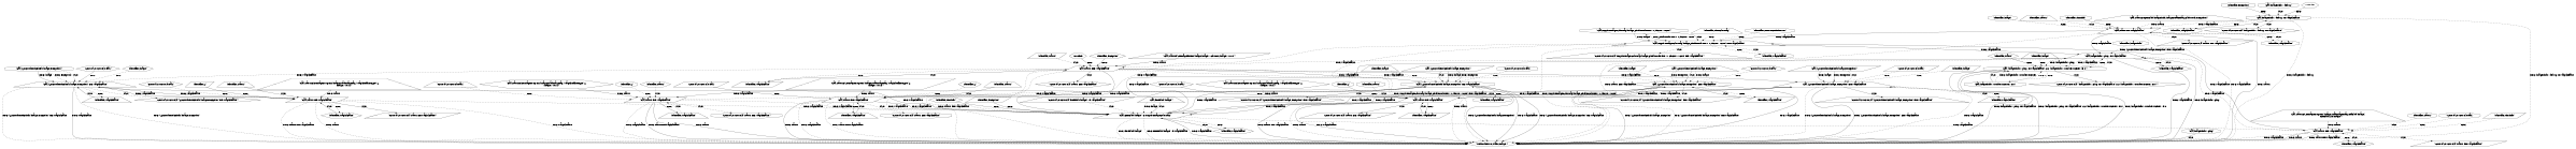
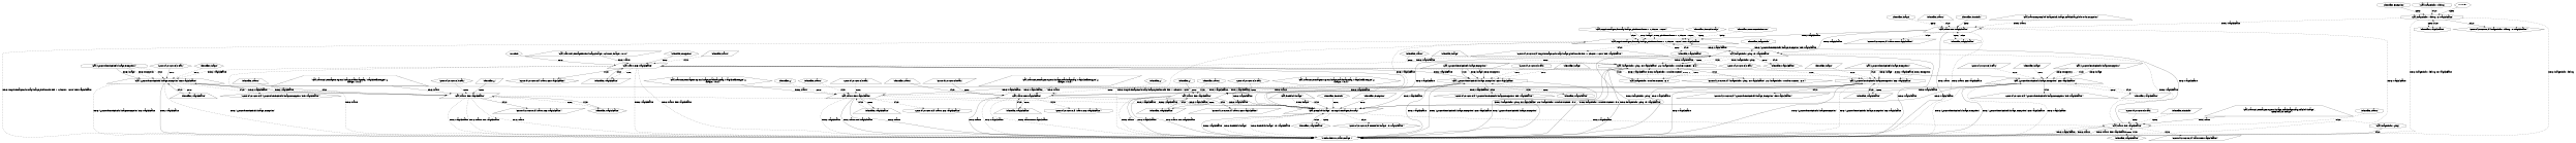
  digraph {
    node [shape=parallelogram]
    edge [style=dashed]
    n1 [label="(Call,image_info->debug != MagickFalse)" shape=octagon]
    n2 [label="(Call,status == MagickFalse)"]
    n3 [label="(ControlStructure,if (image_info->debug != MagickFalse))" shape=hexagon]
    n4 [label="(Identifier,MagickFalse)" shape=octagon]
    n5 [label="(MethodReturn,static Image *)" shape=hexagon]
    n6 [label="(Call,AcquireImageColormap(image,pixel_mode == 1 ? 256UL : 16UL) == MagickFalse)" shape=trapezium]
    n7 [label="(Call,image_info->ping != MagickFalse)" shape=trapezium]
    n8 [label="(Identifier,MagickFalse)" shape=octagon]
    n9 [label="(ControlStructure,if (status == MagickFalse))"]
    n10 [label="(ControlStructure,if (AcquireImageColormap(image,pixel_mode == 1 ? 256UL : 16UL) == MagickFalse))" shape=trapezium]
    n11 [label="(Identifier,MagickFalse)" shape=octagon]
    n12 [label="(Call,(image_info->ping != MagickFalse) && (image_info->number_scenes != 0))" shape=octagon]
    n13 [label="(Call,status == MagickFalse)"]
    n14 [label="(Identifier,MagickFalse)" shape=hexagon]
    n15 [label="(ControlStructure,if ((image_info->ping != MagickFalse) && (image_info->number_scenes != 0)))" shape=hexagon]
    n16 [label="(Call,image_info->number_scenes != 0)" shape=octagon]
    n17 [label="(Call,SyncAuthenticPixels(image,exception) == MagickFalse)" shape=trapezium]
    n18 [label="(Call,EOFBlob(image) != AcquireImageColormap)"]
    n19 [label="(Call,SyncAuthenticPixels(image,exception) == MagickFalse)" shape=octagon]
    n20 [label="(Call,SyncAuthenticPixels(image,exception) == MagickFalse)" shape=octagon]
    n21 [label="(Call,SyncAuthenticPixels(image,exception) == MagickFalse)" shape=trapezium]
    n22 [label="(ControlStructure,if (status == MagickFalse))" shape=hexagon]
    n23 [label="(Identifier,MagickFalse)"]
    n24 [label="(Call,status == MagickFalse)"]
    n25 [label="(Identifier,MagickFalse)" shape=trapezium]
    n26 [label="(ControlStructure,if (SyncAuthenticPixels(image,exception) == MagickFalse))" shape=hexagon]
    n27 [label="(Call,status == MagickFalse)" shape=octagon]
-   n28 [label="(ControlStructure,if (EOFBlob(image) != MagickFalse))"]
+   n28 [label="(ControlStructure,if (EOFBlob(image) != MagickFalse))" shape=hexagon]
    n29 [label="(Identifier,MagickFalse)" shape=hexagon]
    n30 [label="(Call,status == MagickFalse)"]
    n31 [label="(ControlStructure,if (SyncAuthenticPixels(image,exception) == MagickFalse))" shape=hexagon]
    n32 [label="(Identifier,MagickFalse)" shape=octagon]
    n33 [label="(Call,status == MagickFalse)"]
    n34 [label="(Identifier,MagickFalse)"]
    n35 [label="(ControlStructure,if (SyncAuthenticPixels(image,exception) == MagickFalse))"]
    n36 [label="(Call,status == MagickFalse)"]
    n37 [label="(Identifier,MagickFalse)"]
    n38 [label="(ControlStructure,if (SyncAuthenticPixels(image,exception) == MagickFalse))" shape=trapezium]
    n39 [label="(ControlStructure,if (status == MagickFalse))"]
    n40 [label="(Identifier,MagickFalse)" shape=hexagon]
    n41 [label="(ControlStructure,if (status == MagickFalse))"]
    n42 [label="(Identifier,MagickFalse)" shape=hexagon]
    n43 [label="(Identifier,MagickFalse)" shape=trapezium]
    n44 [label="(ControlStructure,if (status == MagickFalse))" shape=octagon]
    n45 [label="(Identifier,MagickFalse)" shape=trapezium]
    n46 [label="(ControlStructure,if (status == MagickFalse))" shape=octagon]
    n47 [label="(Identifier,MagickFalse)"]
    n48 [label="(ControlStructure,if (status == MagickFalse))"]
    n49 [label="(Identifier,tim_info)"]
    n50 [label="(Identifier,status)" shape=trapezium]
    n51 [label="(Identifier,image_info)" shape=octagon]
    n52 [label="(Identifier,image)" shape=octagon]
    n53 [label="(Identifier,status)" shape=trapezium]
    n54 [label="(ControlStructure,break;)"]
    n55 [label="(Call,SyncAuthenticPixels(image,exception))" shape=trapezium]
    n56 [label="(Identifier,y)" shape=octagon]
    n57 [label="(Identifier,tim_info)" shape=octagon]
    n58 [label="(Identifier,status)" shape=octagon]
    n59 [label="(Identifier,y)"]
    n60 [label="(Identifier,exception)" shape=hexagon]
    n61 [label="(Identifier,image)" shape=trapezium]
    n62 [label="(Call,status=OpenBlob(image_info,image,ReadBinaryBlobMode,exception))" shape=trapezium]
    n63 [label="(ControlStructure,break;)" shape=hexagon]
    n64 [label="(Call,EOFBlob(image))" shape=trapezium]
    n65 [label="(Call,SyncAuthenticPixels(image,exception))" shape=octagon]
    n66 [label="(Identifier,status)" shape=trapezium]
    n67 [label="(Identifier,exception)" shape=octagon]
    n68 [label="(Call,status=SetImageProgress(image,LoadImageTag,(MagickOffsetType) y,\n                image->rows))" shape=trapezium]
    n69 [label="(Call,status=SetImageProgress(image,LoadImagesTag,TellBlob(image),\n          GetBlobSize(image)))" shape=trapezium]
    n70 [label="(ControlStructure,break;)" shape=hexagon]
    n71 [label="(Identifier,status)" shape=hexagon]
    n72 [label="(Identifier,ResourceLimitError)" shape=octagon]
    n73 [label="(Identifier,status)" shape=octagon]
    n74 [label="(Call,image_info->ping)" shape=octagon]
    n75 [label="(Call,AcquireImageColormap(image,pixel_mode == 1 ? 256UL : 16UL))" shape=octagon]
    n76 [label="(ControlStructure,break;)"]
    n77 [label="(Call,status=SetImageExtent(image,image->columns,image->rows))"]
    n78 [label="(Call,SyncAuthenticPixels(image,exception))"]
    n79 [label="(ControlStructure,break;)" shape=hexagon]
    n80 [label="(Call,status=SetImageProgress(image,LoadImageTag,(MagickOffsetType) y,\n                image->rows))" shape=hexagon]
    n81 [label="(Identifier,tim_info)" shape=hexagon]
    n82 [label="(Identifier,image)" shape=trapezium]
    n83 [label="(ControlStructure,break;)" shape=trapezium]
-   n84 [label="(Identifier,tim_colormap)" shape=trapezium]
+   n84 [label="(Identifier,tim_colormap)" shape=hexagon]
    n85 [label="(ControlStructure,break;)" shape=octagon]
    n86 [label="(Call,status=SetImageProgress(image,LoadImageTag,(MagickOffsetType) y,\n                image->rows))"]
    n87 [label="(Identifier,exception)"]
    n88 [label="(Identifier,image)" shape=hexagon]
    n89 [label="(Call,status=SetImageProgress(image,LoadImageTag,(MagickOffsetType) y,\n                image->rows))" shape=hexagon]
    n90 [label="(Identifier,y)" shape=hexagon]
    n91 [label="(Identifier,image)"]
    n92 [label="(Identifier,y)" shape=octagon]
    n93 [label="(Identifier,status)" shape=hexagon]
    n94 [label="(Call,image_info->debug)" shape=octagon]
    n95 [label="(ControlStructure,break;)" shape=hexagon]
    n96 [label="(Identifier,image)"]
    n97 [label="(ControlStructure,break;)" shape=octagon]
    n98 [label="(Call,SyncAuthenticPixels(image,exception))"]
    n99 [label="(Identifier,status)"]
    1000157 [shape=hexagon]
    n101 [label=1008509 shape=hexagon]
    n1 -> n2 [label="DDG: MagickFalse"]
    n1 -> n3 [label="AST: " style=solid]
    n1 -> n4 [label="CFG: "]
    n1 -> n5 [label="DDG: image_info->debug != MagickFalse"]
    n1 -> n5 [label="DDG: image_info->debug"]
    n2 -> n5 [label="DDG: status" style=solid]
    n2 -> n5 [label="DDG: status == MagickFalse"]
    n2 -> n5 [label="DDG: MagickFalse"]
    n2 -> n6 [label="DDG: MagickFalse" style=solid]
    n2 -> n7 [label="DDG: MagickFalse" style=solid]
    n2 -> n8 [label="CFG: "]
    n2 -> n9 [label="AST: "]
    n4 -> n1 [label="AST: " style=solid]
    n6 -> n5 [label="DDG: AcquireImageColormap(image,pixel_mode == 1 ? 256UL : 16UL) == MagickFalse"]
    n6 -> n5 [label="DDG: AcquireImageColormap(image,pixel_mode == 1 ? 256UL : 16UL)"]
    n6 -> n7 [label="DDG: MagickFalse" style=solid]
    n6 -> n10 [label="AST: "]
    n6 -> n11 [label="CFG: "]
    n7 -> n5 [label="DDG: image_info->ping" style=solid]
    n7 -> n5 [label="DDG: MagickFalse" style=solid]
    n7 -> n12 [label="AST: "]
    n7 -> n12 [label="DDG: image_info->ping"]
    n7 -> n12 [label="DDG: MagickFalse"]
    n7 -> n13 [label="DDG: MagickFalse"]
    n7 -> n14 [label="CFG: " style=solid]
    n8 -> n2 [label="AST: "]
    n11 -> n6 [label="AST: "]
    n12 -> n5 [label="DDG: image_info->ping != MagickFalse" style=solid]
    n12 -> n5 [label="DDG: image_info->number_scenes != 0" style=solid]
    n12 -> n5 [label="DDG: (image_info->ping != MagickFalse) && (image_info->number_scenes != 0)" style=solid]
    n12 -> n7 [label="CFG: " style=solid]
    n12 -> n15 [label="AST: " style=solid]
    n12 -> n16 [label="CFG: "]
    n13 -> n5 [label="DDG: status"]
    n13 -> n5 [label="DDG: MagickFalse"]
    n13 -> n5 [label="DDG: status == MagickFalse"]
    n13 -> n17 [label="DDG: MagickFalse"]
    n13 -> n18 [label="DDG: MagickFalse" style=solid]
    n13 -> n19 [label="DDG: MagickFalse" style=solid]
    n13 -> n20 [label="DDG: MagickFalse"]
    n13 -> n21 [label="DDG: MagickFalse" style=solid]
    n13 -> n22 [label="AST: " style=solid]
    n13 -> n23 [label="CFG: "]
    n14 -> n7 [label="AST: "]
    n16 -> n12 [label="AST: " style=solid]
    n16 -> n12 [label="DDG: image_info->number_scenes"]
    n16 -> n12 [label="DDG: 0"]
    n17 -> n5 [label="DDG: MagickFalse" style=solid]
    n17 -> n5 [label="DDG: SyncAuthenticPixels(image,exception)"]
    n17 -> n5 [label="DDG: SyncAuthenticPixels(image,exception) == MagickFalse"]
    n17 -> n18 [label="DDG: MagickFalse" style=solid]
    n17 -> n24 [label="DDG: MagickFalse" style=solid]
    n17 -> n25 [label="CFG: "]
    n17 -> n26 [label="AST: "]
    n18 -> n5 [label="DDG: EOFBlob(image)"]
    n18 -> n5 [label="DDG: EOFBlob(image) != MagickFalse"]
    n18 -> n5 [label="DDG: MagickFalse" style=solid]
    n18 -> n6 [label="DDG: MagickFalse"]
    n18 -> n7 [label="DDG: MagickFalse" style=solid]
    n18 -> n27 [label="DDG: MagickFalse"]
-   n28 -> n18 [label="AST: "]
+   n18 -> n28 [label="AST: "]
    n18 -> n29 [label="CFG: "]
    n19 -> n5 [label="DDG: SyncAuthenticPixels(image,exception)" style=solid]
    n19 -> n5 [label="DDG: MagickFalse" style=solid]
    n19 -> n5 [label="DDG: SyncAuthenticPixels(image,exception) == MagickFalse" style=solid]
    n19 -> n18 [label="DDG: MagickFalse" style=solid]
    n19 -> n30 [label="DDG: MagickFalse" style=solid]
    n19 -> n31 [label="AST: " style=solid]
    n19 -> n32 [label="CFG: "]
    n20 -> n5 [label="DDG: SyncAuthenticPixels(image,exception)" style=solid]
    n20 -> n5 [label="DDG: SyncAuthenticPixels(image,exception) == MagickFalse"]
    n20 -> n5 [label="DDG: MagickFalse" style=solid]
    n20 -> n18 [label="DDG: MagickFalse" style=solid]
    n20 -> n33 [label="DDG: MagickFalse" style=solid]
    n20 -> n34 [label="CFG: "]
    n20 -> n35 [label="AST: " style=solid]
    n21 -> n5 [label="DDG: SyncAuthenticPixels(image,exception) == MagickFalse" style=solid]
    n21 -> n5 [label="DDG: MagickFalse"]
    n21 -> n5 [label="DDG: SyncAuthenticPixels(image,exception)"]
    n21 -> n18 [label="DDG: MagickFalse" style=solid]
    n21 -> n36 [label="DDG: MagickFalse" style=solid]
    n21 -> n37 [label="CFG: "]
    n21 -> n38 [label="AST: " style=solid]
    n23 -> n13 [label="AST: " style=solid]
    n24 -> n5 [label="DDG: status == MagickFalse"]
    n24 -> n5 [label="DDG: status"]
    n24 -> n5 [label="DDG: MagickFalse"]
    n24 -> n17 [label="DDG: MagickFalse" style=solid]
    n24 -> n18 [label="DDG: MagickFalse"]
    n24 -> n39 [label="AST: " style=solid]
    n24 -> n40 [label="CFG: "]
    n25 -> n17 [label="AST: " style=solid]
    n27 -> n5 [label="DDG: status == MagickFalse" style=solid]
    n27 -> n5 [label="DDG: MagickFalse"]
    n27 -> n5 [label="DDG: status" style=solid]
    n27 -> n6 [label="DDG: MagickFalse" style=solid]
    n27 -> n7 [label="DDG: MagickFalse"]
    n27 -> n41 [label="AST: "]
    n27 -> n42 [label="CFG: "]
    n29 -> n18 [label="AST: " style=solid]
    n30 -> n5 [label="DDG: status" style=solid]
    n30 -> n5 [label="DDG: MagickFalse"]
    n30 -> n5 [label="DDG: status == MagickFalse" style=solid]
    n30 -> n18 [label="DDG: MagickFalse"]
    n30 -> n19 [label="DDG: MagickFalse"]
    n30 -> n43 [label="CFG: " style=solid]
    n30 -> n44 [label="AST: "]
    n32 -> n19 [label="AST: "]
    n33 -> n5 [label="DDG: status" style=solid]
    n33 -> n5 [label="DDG: MagickFalse"]
    n33 -> n5 [label="DDG: status == MagickFalse"]
    n33 -> n18 [label="DDG: MagickFalse" style=solid]
    n33 -> n20 [label="DDG: MagickFalse" style=solid]
    n33 -> n45 [label="CFG: " style=solid]
    n33 -> n46 [label="AST: "]
    n34 -> n20 [label="AST: " style=solid]
    n36 -> n5 [label="DDG: MagickFalse" style=solid]
    n36 -> n5 [label="DDG: status == MagickFalse" style=solid]
    n36 -> n5 [label="DDG: status"]
    n36 -> n18 [label="DDG: MagickFalse" style=solid]
    n36 -> n21 [label="DDG: MagickFalse" style=solid]
    n36 -> n47 [label="CFG: " style=solid]
    n36 -> n48 [label="AST: " style=solid]
    n37 -> n21 [label="AST: "]
    n40 -> n24 [label="AST: " style=solid]
    n42 -> n27 [label="AST: "]
    n43 -> n30 [label="AST: "]
    n45 -> n33 [label="AST: " style=solid]
    n47 -> n36 [label="AST: " style=solid]
    n49 -> n27 [label="CFG: "]
    n50 -> n33 [label="AST: " style=solid]
    n51 -> n7 [label="DDG: SyncAuthenticPixels(image,exception) == MagickFalse"]
    n52 -> n2 [label="CFG: "]
    n53 -> n2 [label="AST: "]
    n54 -> n21 [label="CFG: "]
    n55 -> n20 [label="AST: " style=solid]
    n55 -> n20 [label="DDG: image"]
    n55 -> n20 [label="DDG: exception"]
    n56 -> n30 [label="CFG: "]
    n57 -> n2 [label="CFG: " style=solid]
    n58 -> n36 [label="AST: "]
    n59 -> n24 [label="CFG: " style=solid]
    n60 -> n13 [label="CFG: " style=solid]
    n61 -> n19 [label="CFG: "]
    n62 -> n2 [label="DDG: status"]
    n63 -> n36 [label="CFG: " style=solid]
    n64 -> n18 [label="AST: " style=solid]
    n64 -> n18 [label="DDG: image"]
    n65 -> n17 [label="AST: "]
    n65 -> n17 [label="DDG: image" style=solid]
    n65 -> n17 [label="DDG: exception"]
    n66 -> n24 [label="AST: " style=solid]
    n67 -> n1 [label="CFG: " style=solid]
    n68 -> n24 [label="DDG: status" style=solid]
    n69 -> n27 [label="DDG: status" style=solid]
    n70 -> n20 [label="CFG: "]
    n71 -> n30 [label="AST: "]
    n72 -> n6 [label="CFG: "]
    n73 -> n27 [label="AST: "]
    n74 -> n5 [label="AST: " style=solid]
    n75 -> n6 [label="AST: " style=solid]
    n75 -> n6 [label="DDG: image" style=solid]
    n75 -> n6 [label="DDG: pixel_mode == 1 ? 256UL : 16UL" style=solid]
    n76 -> n33 [label="CFG: " style=solid]
    n77 -> n13 [label="DDG: status" style=solid]
    n78 -> n19 [label="AST: " style=solid]
    n78 -> n19 [label="DDG: image" style=solid]
    n78 -> n19 [label="DDG: exception" style=solid]
    n79 -> n17 [label="CFG: " style=solid]
    n80 -> n36 [label="DDG: status"]
    n81 -> n18 [label="CFG: " style=solid]
    n82 -> n12 [label="CFG: "]
    n83 -> n30 [label="CFG: "]
    n84 -> n6 [label="CFG: "]
    n85 -> n27 [label="CFG: "]
    n86 -> n33 [label="DDG: status" style=solid]
    n87 -> n18 [label="CFG: " style=solid]
    n88 -> n17 [label="CFG: "]
    n89 -> n30 [label="DDG: status" style=solid]
    n90 -> n33 [label="CFG: "]
    n91 -> n21 [label="CFG: "]
    n92 -> n36 [label="CFG: " style=solid]
    n93 -> n12 [label="CFG: " style=solid]
    n94 -> n1 [label="AST: "]
    n95 -> n24 [label="CFG: "]
    n96 -> n20 [label="CFG: "]
    n97 -> n19 [label="CFG: "]
    n98 -> n21 [label="AST: "]
    n98 -> n21 [label="DDG: image" style=solid]
    n98 -> n21 [label="DDG: exception" style=solid]
    n99 -> n13 [label="AST: "]
    1000157 -> n1 [label="CFG: " style=solid]
    n101 -> n13 [label="CFG: " style=solid]
  }
